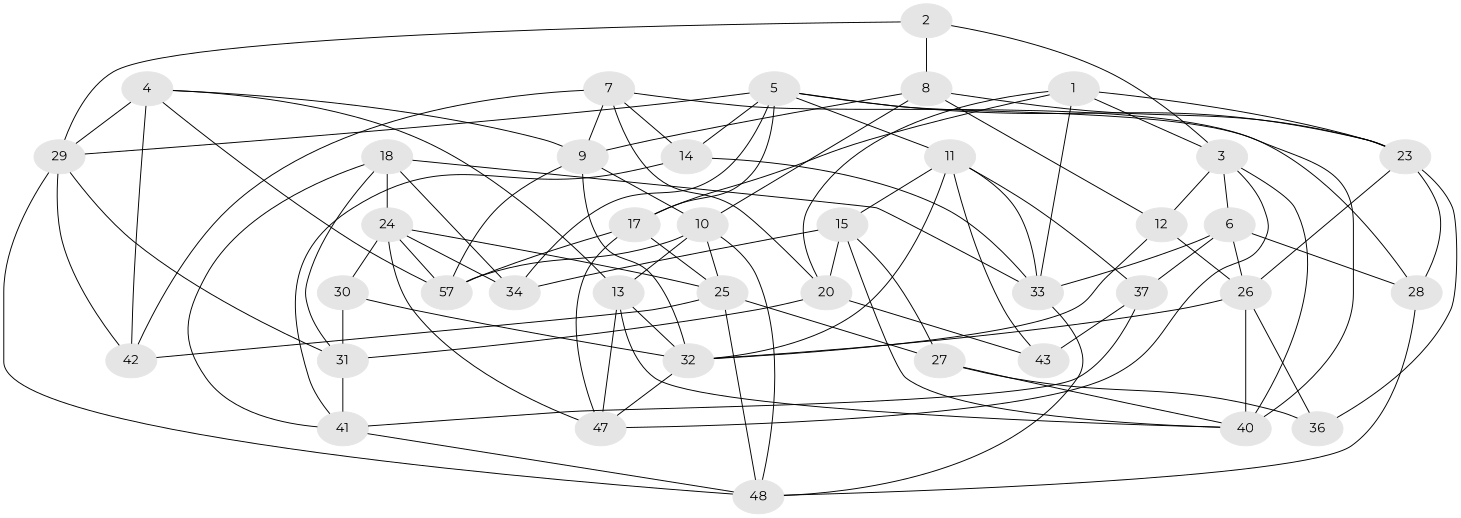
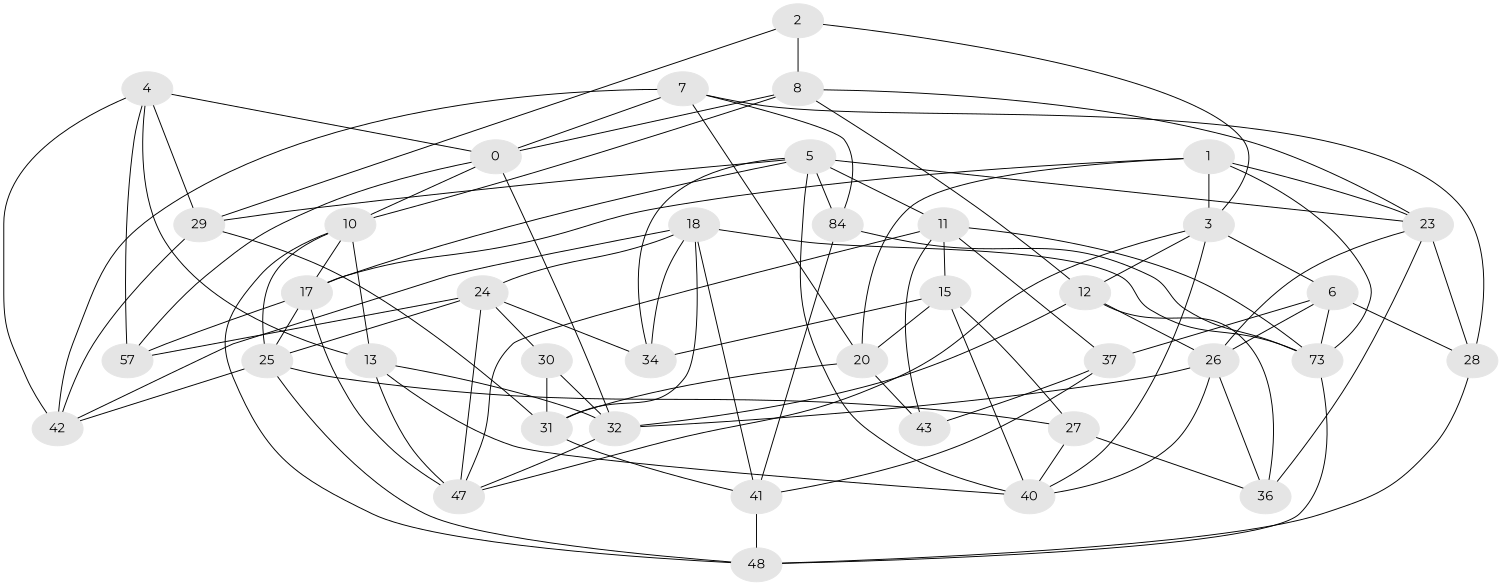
  graph {
    fontname=Montserrat
    node [color=gray90 fontname=Montserrat style=filled]
    edge [fontname=Montserrat]
    1 [super="+56"]
    3 [super="+52"]
    17 [super="+68"]
    20 [super="+22"]
    23 [super="+65"]
-   33 [super="+60"]
+   33 [super="+60" label=73]
    6 [super="+63"]
    12 [super="+35"]
    40 [super="+49"]
    47 [super="+53"]
    11 [super="+62"]
    37 [super="+70"]
    15 [super="+39"]
    43
    57
    25 [super="+67"]
    31 [super="+51"]
    26 [super="+69"]
    28
    36 [super="+61"]
    48 [super="+58"]
    2
    8 [super="+45"]
    29 [super="+50"]
    4 [super="+64"]
-   9 [super="+19"]
+   9 [super="+19" label=0]
    13 [super="+38"]
    42 [super="+66"]
    10 [super="+16"]
    32 [super="+59"]
    5 [super="+21"]
-   14
+   14 [label=84]
    34
    41 [super="+44"]
    7 [super="+46"]
    27
    18 [super="+54"]
    24 [super="+55"]
    30
    1 -- 3
    1 -- 17
    1 -- 20
    1 -- 23
    1 -- 33
    3 -- 6
    3 -- 12
    3 -- 40
    3 -- 47
    17 -- 47
    17 -- 57
    17 -- 25
    20 -- 43
    20 -- 31
    23 -- 26
    23 -- 28
    23 -- 36
    33 -- 48
    6 -- 33
    6 -- 37 [weight=2]
    6 -- 26
    6 -- 28
    12 -- 26
+   12 -- 36 [weight=2]
    12 -- 32
    11 -- 33
-   11 -- 32
+   11 -- 47
    11 -- 37
    11 -- 15
    11 -- 43
    37 -- 43 [weight=2]
    37 -- 41
    15 -- 20 [weight=2]
    15 -- 40
    15 -- 34
    15 -- 27
    25 -- 48
    25 -- 42
    25 -- 27
    31 -- 41
    26 -- 40
    26 -- 36
    26 -- 32
    28 -- 48
    2 -- 3
    2 -- 8
    2 -- 29
    8 -- 23
    8 -- 12
    8 -- 9
    8 -- 10
    29 -- 31
-   29 -- 48
    29 -- 42
    4 -- 57
    4 -- 29
    4 -- 9
    4 -- 13
    4 -- 42
    9 -- 57
    9 -- 10
    9 -- 32
    13 -- 40
    13 -- 47
    13 -- 32
-   10 -- 57
+   10 -- 17
    10 -- 25
    10 -- 48
    10 -- 13
    32 -- 47
    5 -- 17
    5 -- 23
    5 -- 40
    5 -- 11
    5 -- 29
    5 -- 14
    5 -- 34
    14 -- 33
    14 -- 41
    41 -- 48
    7 -- 20
    7 -- 28
    7 -- 9
    7 -- 42 [weight=2]
    7 -- 14
    27 -- 40
    27 -- 36
    18 -- 33
    18 -- 31
+   18 -- 42
    18 -- 34
    18 -- 41
    18 -- 24
    24 -- 47
    24 -- 57
    24 -- 25
    24 -- 34
    24 -- 30
    30 -- 31 [weight=2]
    30 -- 32
  }
